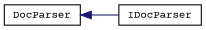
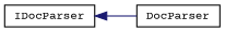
  digraph {
    rankdir=LR
    fontname="Courier Prime"
    node [color=black fillcolor=white fontname="Courier Prime" fontsize=10 shape=record style=filled]
    n1 [height=0.2 label=IDocParser width=0.4]
    n2 [height=0.2 label=DocParser width=0.4]
-   n2 -> n1 [color=midnightblue dir=back fontname="Courier Prime" fontsize=10 labelfontname=Helvetica labelfontsize=10 style=solid]
+   n1 -> n2 [color=midnightblue dir=back fontname="Courier Prime" fontsize=10 labelfontname=Helvetica labelfontsize=10 style=solid]
  }
